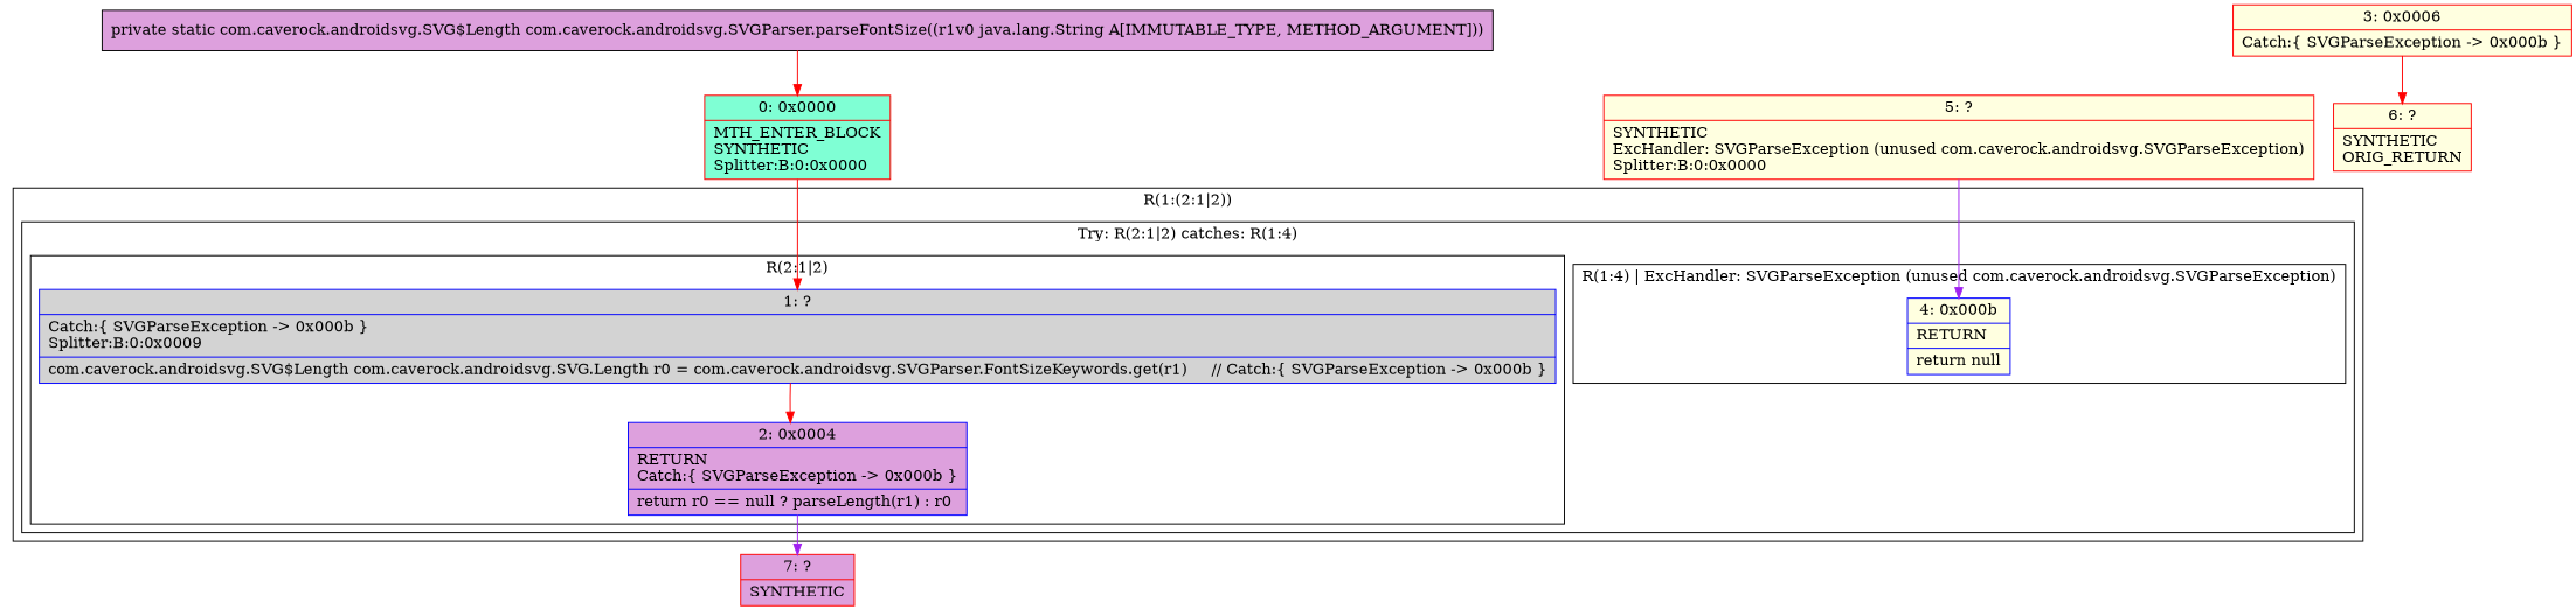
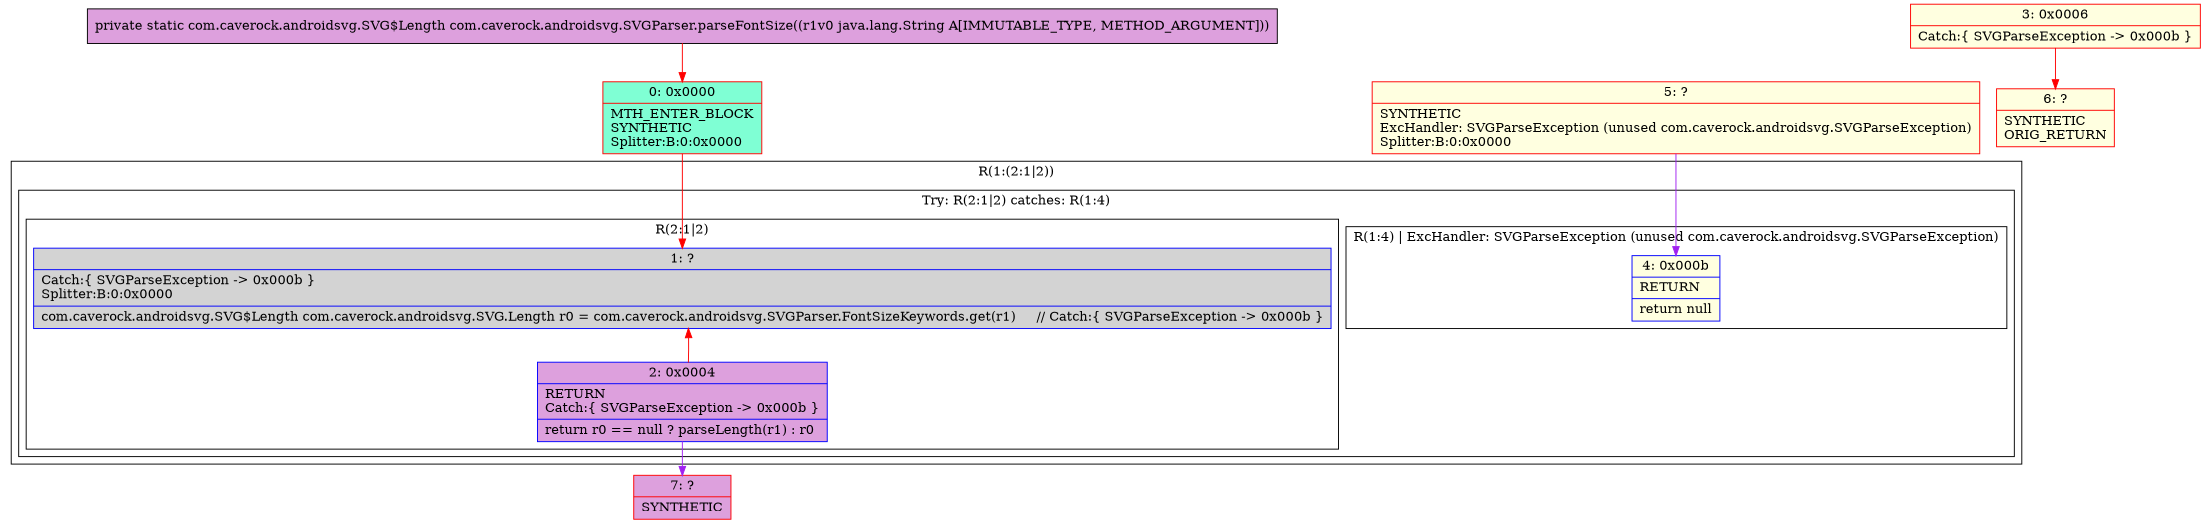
  digraph {
    node [color=red fillcolor=lightyellow shape=record style=filled]
    edge [color=red]
-   n1 [color=blue fillcolor=lightgrey label="{1\:\ ?|Catch:\{ SVGParseException \-\> 0x000b \}\lSplitter:B:0:0x0009\l|com.caverock.androidsvg.SVG$Length com.caverock.androidsvg.SVG.Length r0 = com.caverock.androidsvg.SVGParser.FontSizeKeywords.get(r1)     \/\/ Catch:\{ SVGParseException \-\> 0x000b \}\l}"]
+   n1 [color=blue fillcolor=lightgrey label="{1\:\ ?|Catch:\{ SVGParseException \-\> 0x000b \}\lSplitter:B:0:0x0000\l|com.caverock.androidsvg.SVG$Length com.caverock.androidsvg.SVG.Length r0 = com.caverock.androidsvg.SVGParser.FontSizeKeywords.get(r1)     \/\/ Catch:\{ SVGParseException \-\> 0x000b \}\l}"]
    n2 [color=blue fillcolor=plum label="{2\:\ 0x0004|RETURN\lCatch:\{ SVGParseException \-\> 0x000b \}\l|return r0 == null ? parseLength(r1) : r0\l}"]
    n3 [color=blue label="{4\:\ 0x000b|RETURN\l|return null\l}"]
    n4 [fillcolor=plum label="{7\:\ ?|SYNTHETIC\l}"]
    n5 [label="{3\:\ 0x0006|Catch:\{ SVGParseException \-\> 0x000b \}\l}"]
    n6 [label="{6\:\ ?|SYNTHETIC\lORIG_RETURN\l}"]
    n7 [fillcolor=aquamarine label="{0\:\ 0x0000|MTH_ENTER_BLOCK\lSYNTHETIC\lSplitter:B:0:0x0000\l}"]
    n8 [label="{5\:\ ?|SYNTHETIC\lExcHandler: SVGParseException (unused com.caverock.androidsvg.SVGParseException)\lSplitter:B:0:0x0000\l}"]
    n9 [fillcolor=plum label="{private static com.caverock.androidsvg.SVG$Length com.caverock.androidsvg.SVGParser.parseFontSize((r1v0 java.lang.String A[IMMUTABLE_TYPE, METHOD_ARGUMENT])) }" color=""]
    subgraph cluster_1 {
      label="R(1:(2:1|2))"
      subgraph cluster_2 {
        label="Try: R(2:1|2) catches: R(1:4)"
        subgraph cluster_3 {
          label="R(2:1|2)"
          n1
          n2
        }
        subgraph cluster_4 {
          label="R(1:4) | ExcHandler: SVGParseException (unused com.caverock.androidsvg.SVGParseException)\l"
          n3
        }
      }
    }
    subgraph cluster_5 {
      label="R(1:4) | ExcHandler: SVGParseException (unused com.caverock.androidsvg.SVGParseException)\l"
    }
-   n1 -> n2
+   n2 -> n1
    n2 -> n4 [color=purple]
    n5 -> n6
    n7 -> n1
    n8 -> n3 [color=purple]
    n9 -> n7
  }
